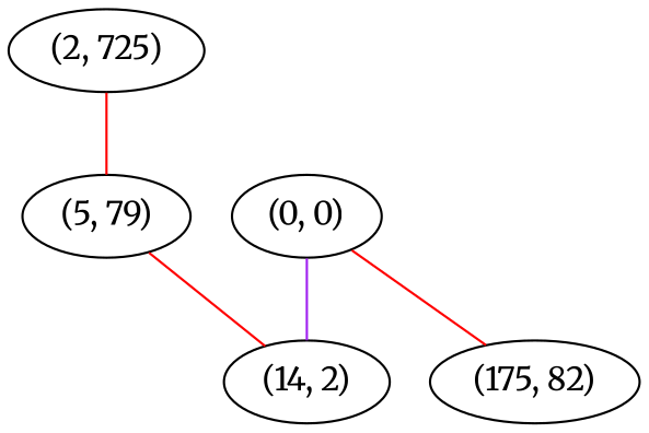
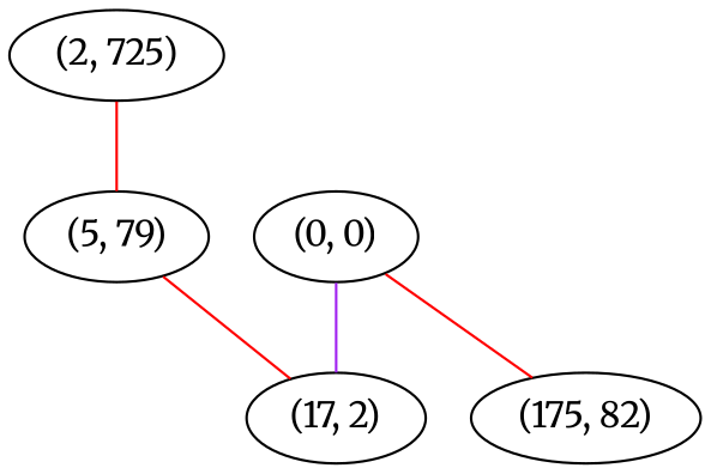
  graph {
    fontname=Merriweather
    node [fontname=Merriweather]
    edge [color=red fontname=Merriweather weight=1]
    "(0, 0)"
-   "(14, 2)"
+   "(14, 2)" [label="(17, 2)"]
    "(175, 82)"
    n4 [label="(2, 725)"]
    "(5, 79)"
    "(0, 0)" -- "(14, 2)" [color=purple weight=4]
    "(0, 0)" -- "(175, 82)"
    n4 -- "(5, 79)"
    "(5, 79)" -- "(14, 2)"
  }
